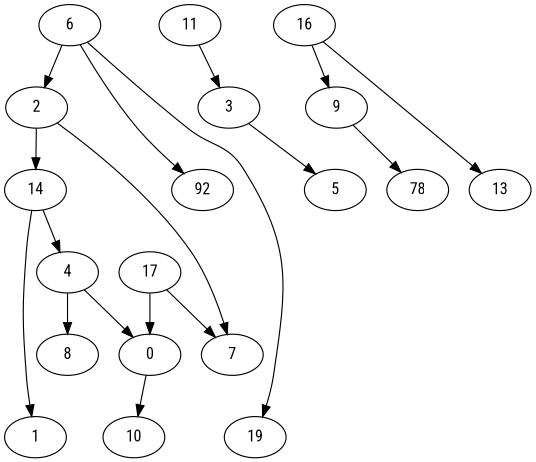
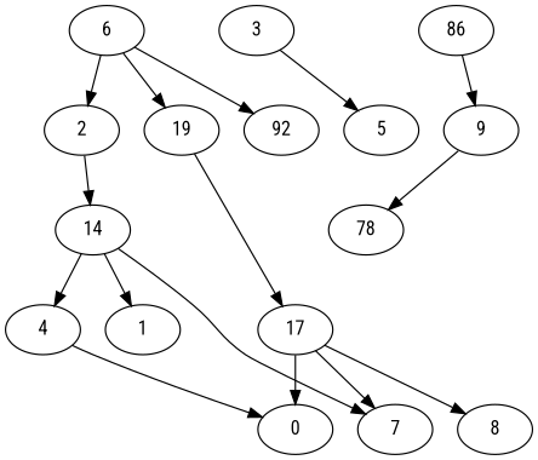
  digraph {
    fontname="Roboto Condensed"
    node [fontname="Roboto Condensed"]
    edge [fontname="Roboto Condensed" weight=0]
    0
-   10
    2
    14
    1
    4
    7
    3
    5
    8
    6
    n12 [label=92]
    19
    17
    n15 [label=78]
    9
-   11
-   16
-   13
-   0 -> 10
+   16 [label=86]
    2 -> 14
    14 -> 1
    14 -> 4
-   2 -> 7
+   14 -> 7
    4 -> 0
-   4 -> 8
+   17 -> 8
    3 -> 5
    6 -> 2
    6 -> n12
    6 -> 19
+   19 -> 17
    17 -> 0 [weight=1]
    17 -> 7
    9 -> n15
-   11 -> 3
    16 -> 9
-   16 -> 13
  }
